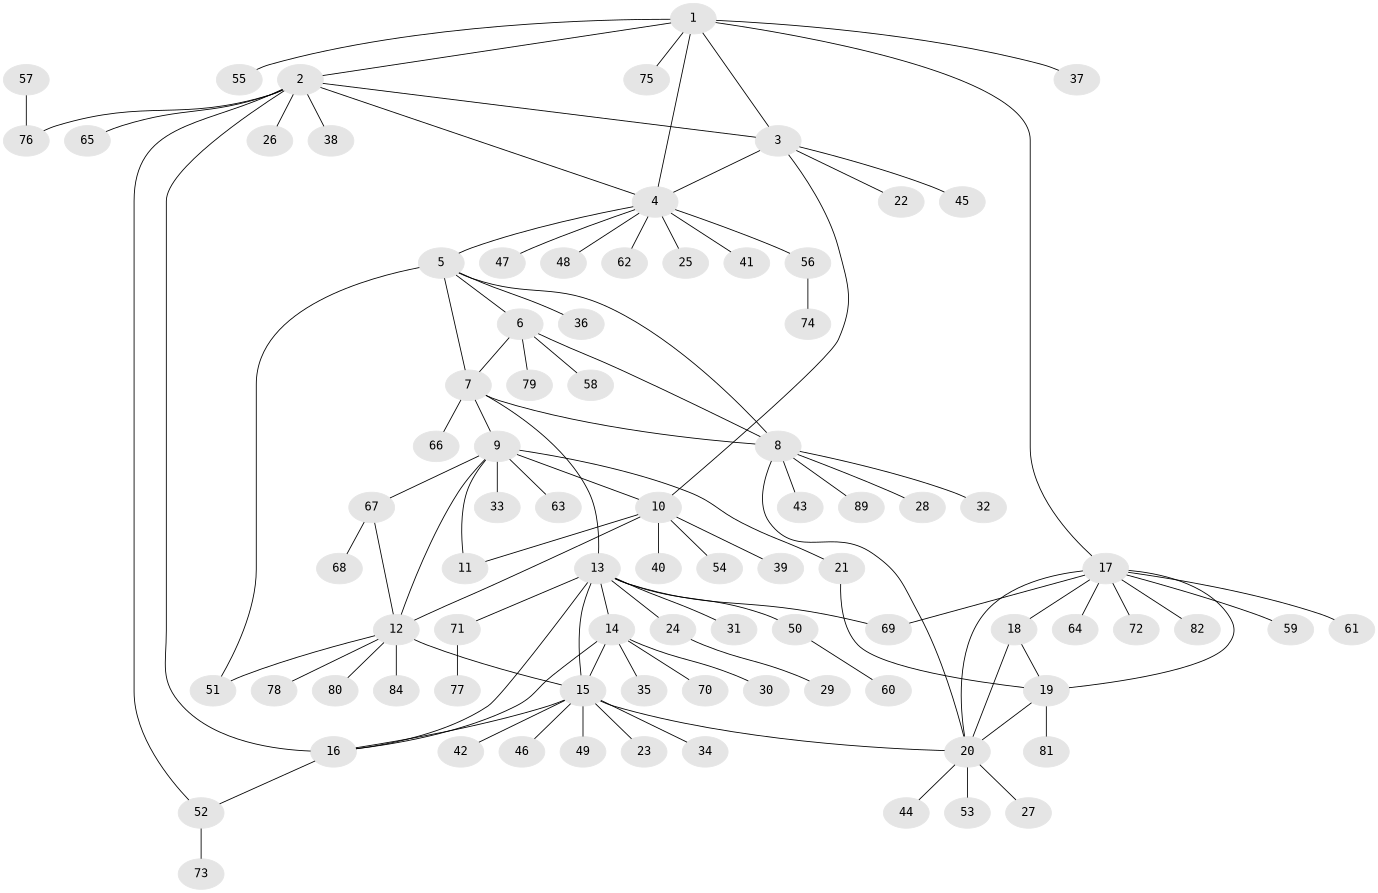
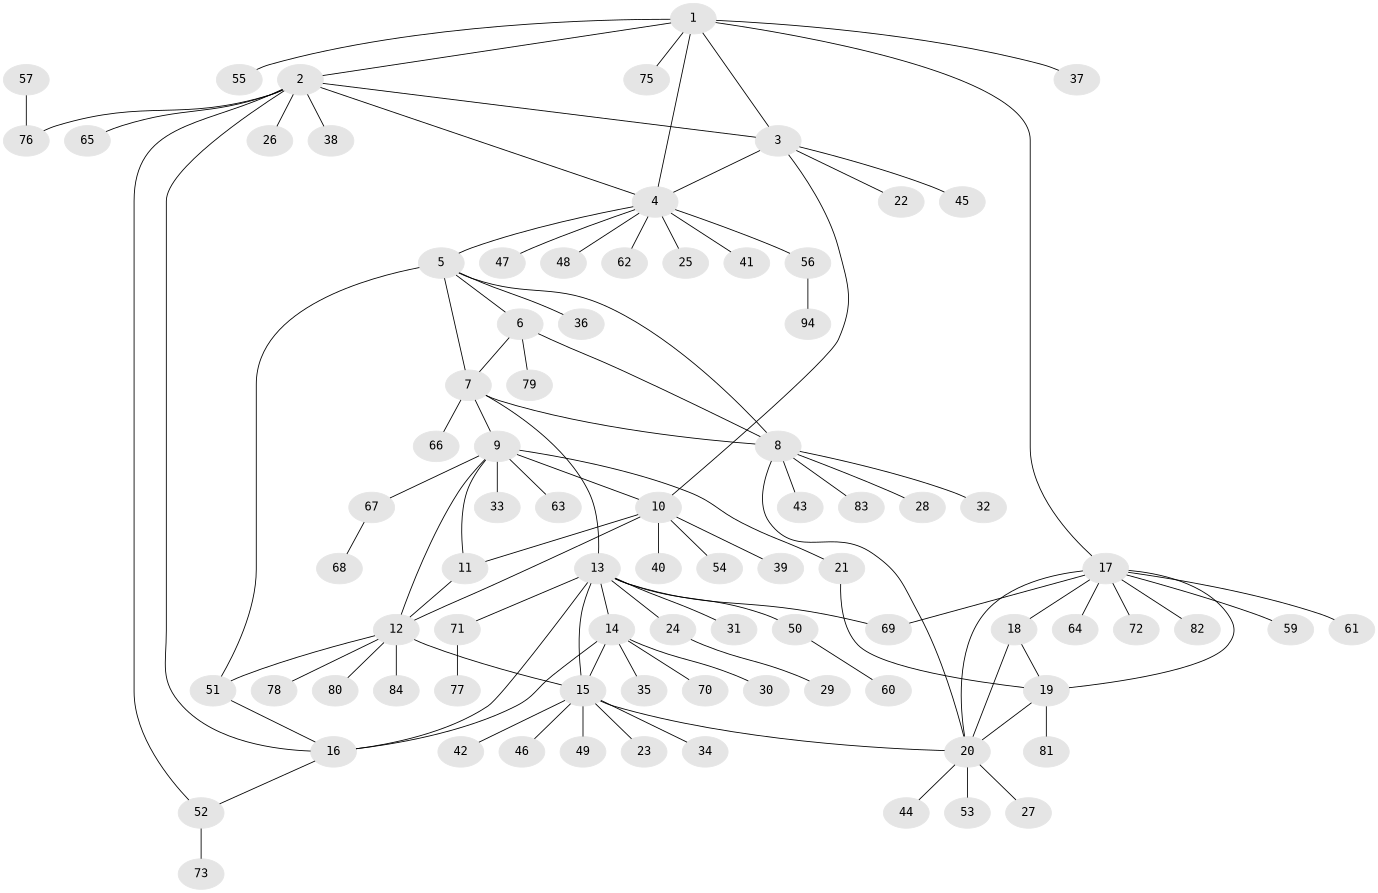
  graph {
    fontname="DejaVu Sans Mono"
    node [color=gray90 fontname="DejaVu Sans Mono" style=filled]
    edge [fontname="DejaVu Sans Mono"]
    1
    2
    3
    4
    17
    37
    55
    75
    16
    26
    38
    52
    65
    76
    10
    22
    45
    5
    25
    41
    47
    48
    56
    62
    20
    19
    69
    18
    59
    61
    64
    72
    82
    73
    57
    11
    12
    39
    40
    54
    6
    7
    8
    36
    51
-   74
-   58
+   74 [label=94]
    79
    9
    13
    66
    28
    32
    43
-   83 [label=89]
+   83
    21
    33
    63
    67
    15
    14
    24
    31
    50
    71
    27
    44
    53
    78
    80
    84
    68
    81
    23
    34
    42
    46
    49
    30
    35
    70
    29
    60
    77
    1 -- 2
    1 -- 3
    1 -- 4
    1 -- 17
    1 -- 37
    1 -- 55
    1 -- 75
    2 -- 3
    2 -- 4
    2 -- 16
    2 -- 26
    2 -- 38
    2 -- 52
    2 -- 65
    2 -- 76
    3 -- 4
    3 -- 10
    3 -- 22
    3 -- 45
    4 -- 5
    4 -- 25
    4 -- 41
    4 -- 47
    4 -- 48
    4 -- 56
    4 -- 62
    17 -- 20
    17 -- 19
    17 -- 69
    17 -- 18
    17 -- 59
    17 -- 61
    17 -- 64
    17 -- 72
    17 -- 82
    16 -- 52
    52 -- 73
    10 -- 11
    10 -- 12
    10 -- 39
    10 -- 40
    10 -- 54
    5 -- 6
    5 -- 7
    5 -- 8
    5 -- 36
    5 -- 51
    56 -- 74
    20 -- 27
    20 -- 44
    20 -- 53
    19 -- 20
    19 -- 81
    18 -- 20
    18 -- 19
    57 -- 76
-   67 -- 12
+   11 -- 12
    12 -- 51
    12 -- 15
    12 -- 78
    12 -- 80
    12 -- 84
    6 -- 7
    6 -- 8
-   6 -- 58
    6 -- 79
    7 -- 8
    7 -- 9
    7 -- 13
    7 -- 66
    8 -- 20
    8 -- 28
    8 -- 32
    8 -- 43
    8 -- 83
    9 -- 10
    9 -- 11
    9 -- 12
    9 -- 21
    9 -- 33
    9 -- 63
    9 -- 67
    13 -- 16
    13 -- 69
    13 -- 15
    13 -- 14
    13 -- 24
    13 -- 31
    13 -- 50
    13 -- 71
    21 -- 19
    67 -- 68
-   15 -- 16
+   51 -- 16
    15 -- 20
    15 -- 23
    15 -- 34
    15 -- 42
    15 -- 46
    15 -- 49
    14 -- 16
    14 -- 15
    14 -- 30
    14 -- 35
    14 -- 70
    24 -- 29
    50 -- 60
    71 -- 77
  }
